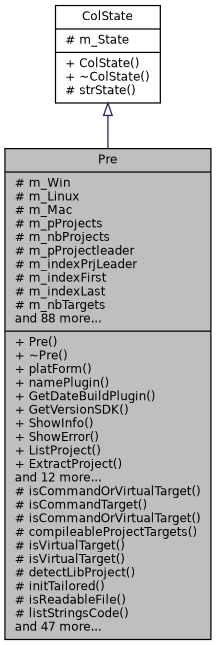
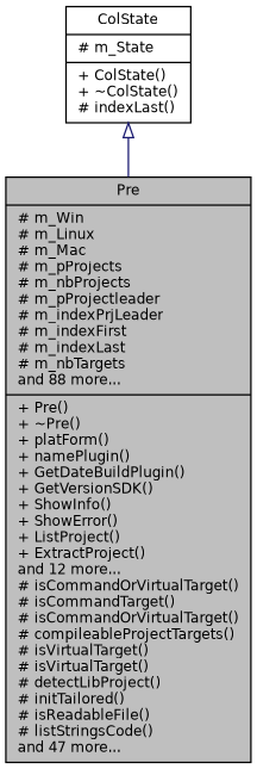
  digraph {
    node [color=black fontname=Helvetica fontsize=10 shape=record style=filled]
    n1 [fillcolor=grey75 fontcolor=black height=0.2 label="{Pre\n|# m_Win\l# m_Linux\l# m_Mac\l# m_pProjects\l# m_nbProjects\l# m_pProjectleader\l# m_indexPrjLeader\l# m_indexFirst\l# m_indexLast\l# m_nbTargets\land 88 more...\l|+ Pre()\l+ ~Pre()\l+ platForm()\l+ namePlugin()\l+ GetDateBuildPlugin()\l+ GetVersionSDK()\l+ ShowInfo()\l+ ShowError()\l+ ListProject()\l+ ExtractProject()\land 12 more...\l# isCommandOrVirtualTarget()\l# isCommandTarget()\l# isCommandOrVirtualTarget()\l# compileableProjectTargets()\l# isVirtualTarget()\l# isVirtualTarget()\l# detectLibProject()\l# initTailored()\l# isReadableFile()\l# listStringsCode()\land 47 more...\l}" width=0.4]
-   n2 [fillcolor=white height=0.2 label="{ColState\n|# m_State\l|+ ColState()\l+ ~ColState()\l# strState()\l}" width=0.4]
+   n2 [fillcolor=white height=0.2 label="{ColState\n|# m_State\l|+ ColState()\l+ ~ColState()\l# indexLast()\l}" width=0.4]
    n2 -> n1 [arrowtail=onormal color=midnightblue dir=back fontname=Helvetica fontsize=10 labelfontname=Helvetica labelfontsize=10 style=solid]
  }
